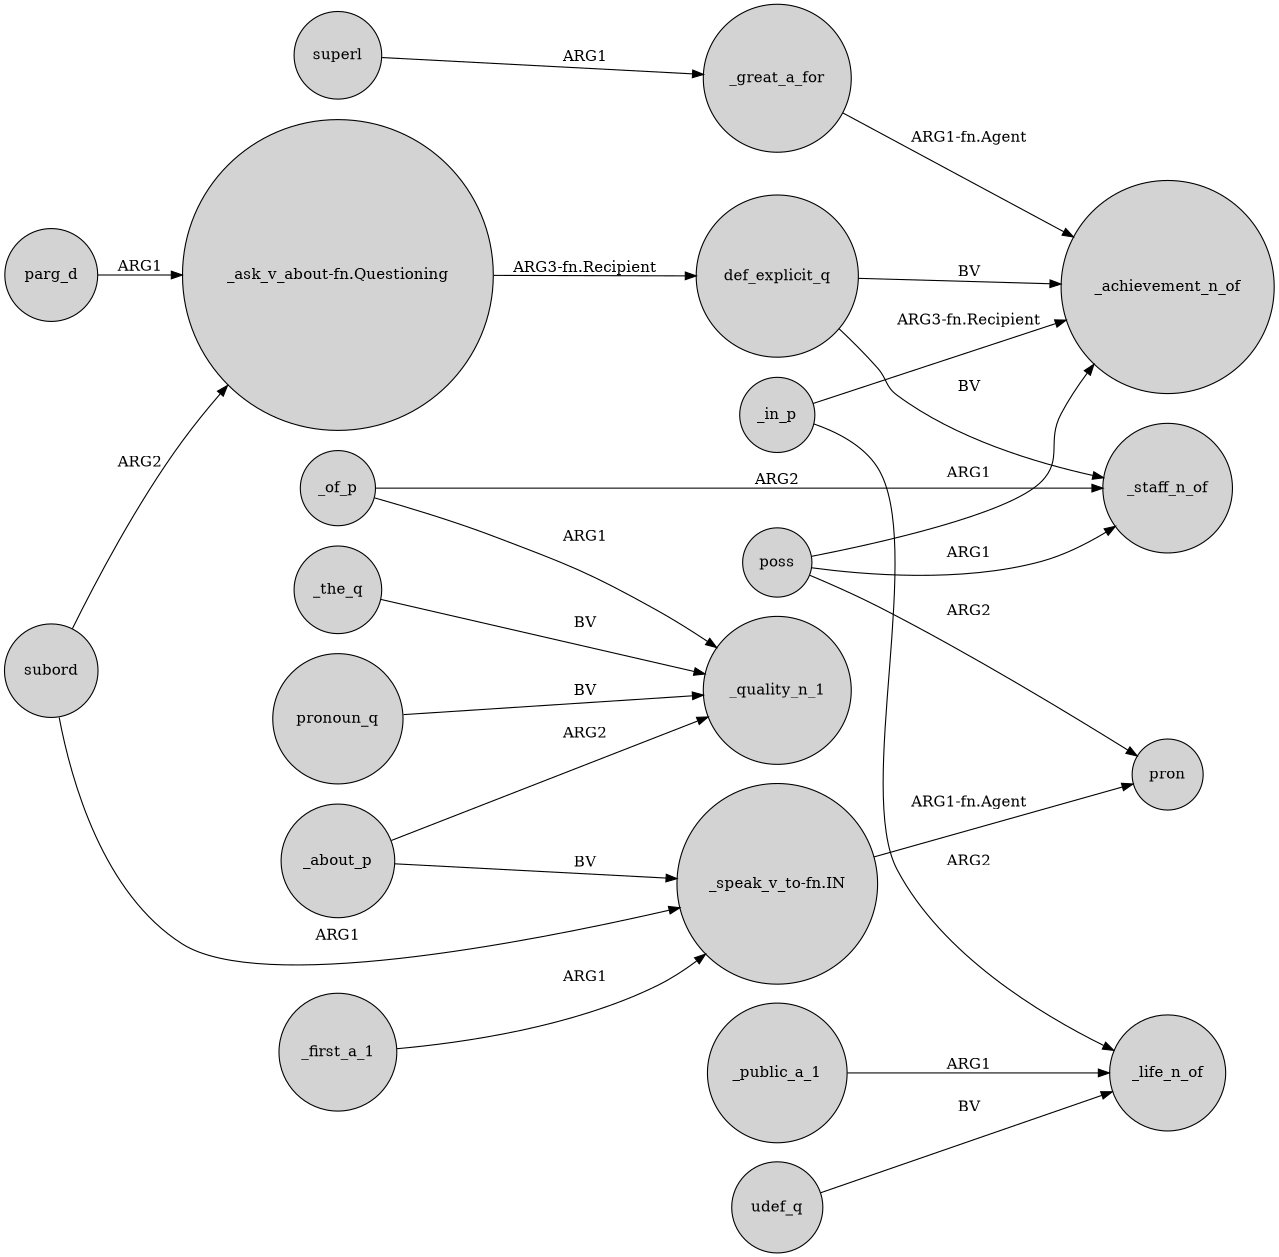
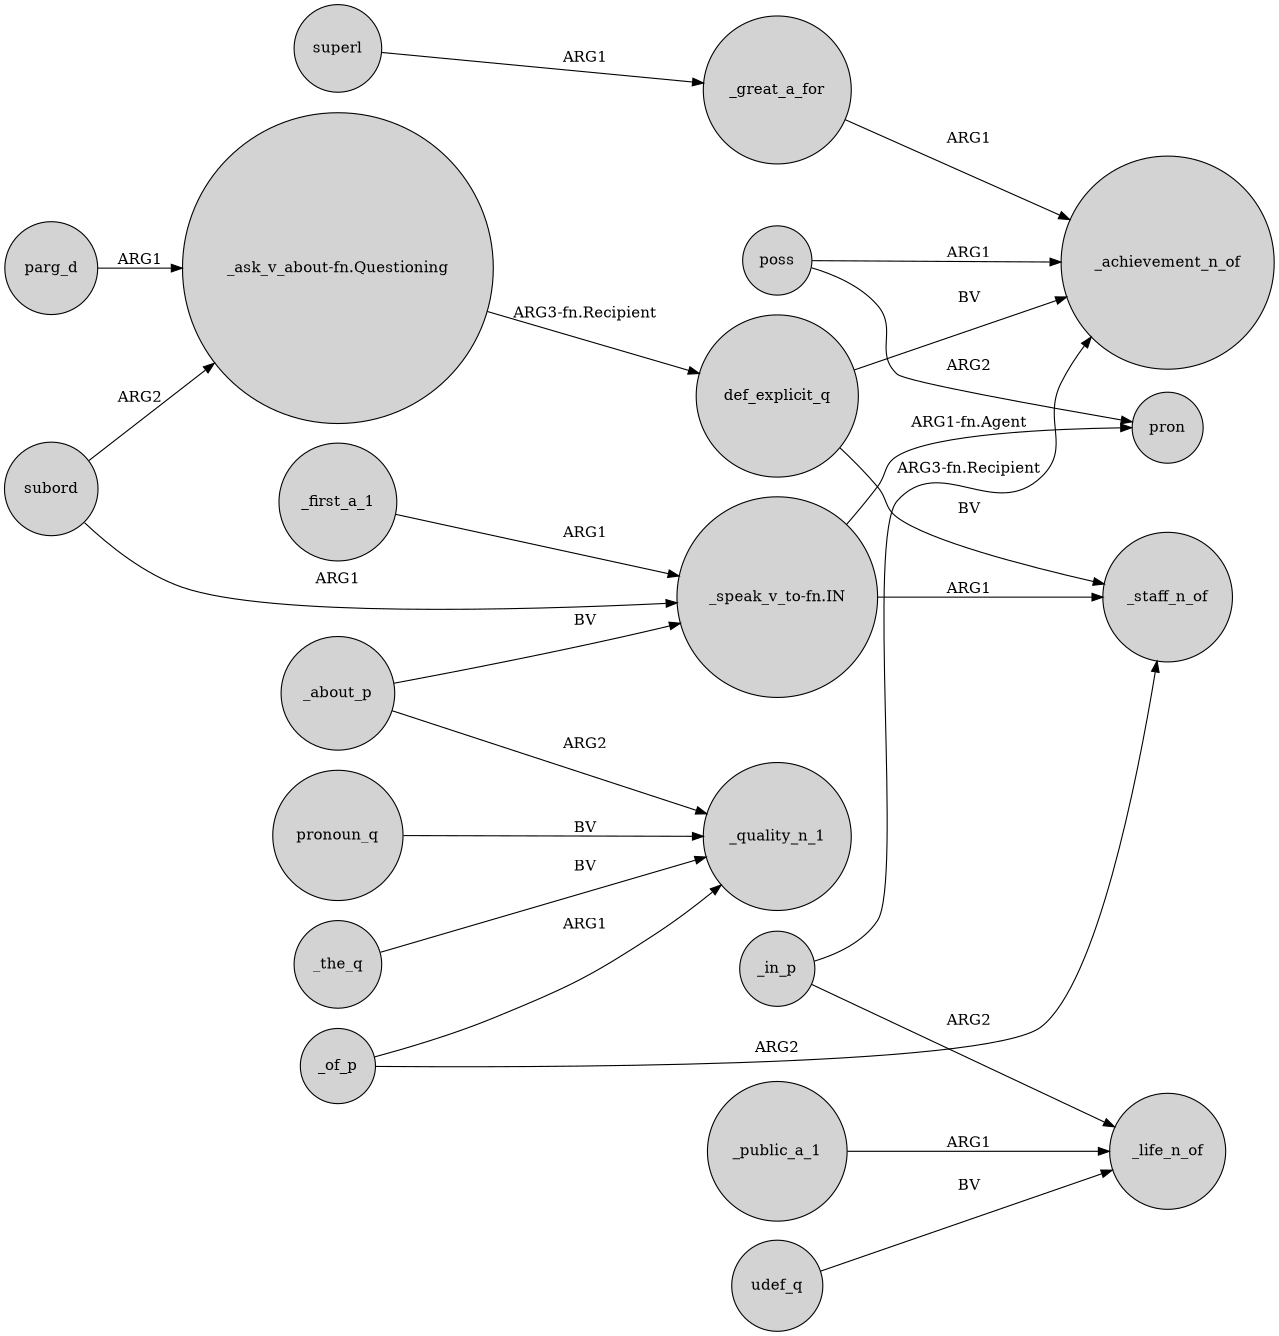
  digraph {
    rankdir=LR
    node [shape=circle style=filled]
    _in_p
    _achievement_n_of
    _life_n_of
    _great_a_for
    _of_p
    _staff_n_of
    _quality_n_1
    poss
    pron
    _about_p
    "_speak_v_to-fn.IN"
    _first_a_1
    udef_q
    _the_q
    _public_a_1
    def_explicit_q
    pronoun_q
    superl
    "_ask_v_about-fn.Questioning"
    subord
    parg_d
    _in_p -> _achievement_n_of [label="ARG3-fn.Recipient"]
    _in_p -> _life_n_of [label=ARG2]
-   _great_a_for -> _achievement_n_of [label="ARG1-fn.Agent"]
+   _great_a_for -> _achievement_n_of [label=ARG1]
    _of_p -> _staff_n_of [label=ARG2]
    _of_p -> _quality_n_1 [label=ARG1]
    poss -> _achievement_n_of [label=ARG1]
-   poss -> _staff_n_of [label=ARG1]
+   "_speak_v_to-fn.IN" -> _staff_n_of [label=ARG1]
    poss -> pron [label=ARG2]
    _about_p -> _quality_n_1 [label=ARG2]
    _about_p -> "_speak_v_to-fn.IN" [label=BV]
    "_speak_v_to-fn.IN" -> pron [label="ARG1-fn.Agent"]
    _first_a_1 -> "_speak_v_to-fn.IN" [label=ARG1]
    udef_q -> _life_n_of [label=BV]
    _the_q -> _quality_n_1 [label=BV]
    _public_a_1 -> _life_n_of [label=ARG1]
    def_explicit_q -> _achievement_n_of [label=BV]
    def_explicit_q -> _staff_n_of [label=BV]
    pronoun_q -> _quality_n_1 [label=BV]
    superl -> _great_a_for [label=ARG1]
    "_ask_v_about-fn.Questioning" -> def_explicit_q [label="ARG3-fn.Recipient"]
    subord -> "_speak_v_to-fn.IN" [label=ARG1]
    subord -> "_ask_v_about-fn.Questioning" [label=ARG2]
    parg_d -> "_ask_v_about-fn.Questioning" [label=ARG1]
  }
